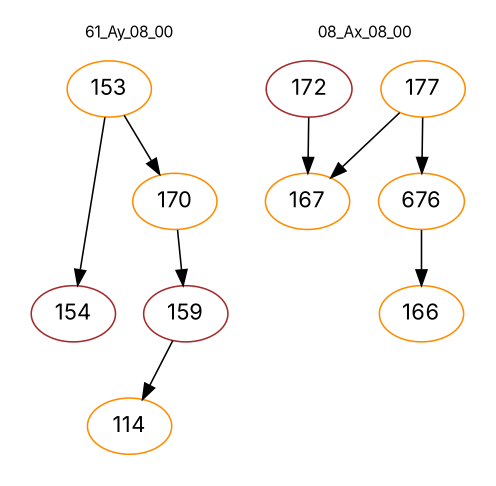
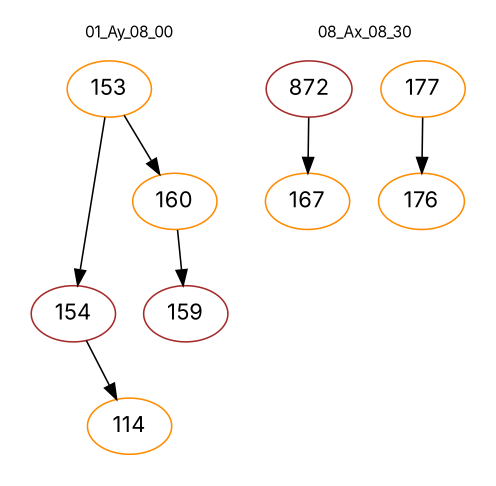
  digraph {
    fontname=Inter
    node [color=darkorange fontname=Inter]
    edge [color=black fontname=Inter]
    n1 [label=153]
    n2 [color=brown label=154]
-   n3 [label=170]
+   n3 [label=160]
    n4 [label=114]
    n5 [color=brown label=159]
    n6 [label=177]
-   n7 [label=676]
+   n7 [label=176]
    n8 [label=167]
-   n9 [label=166]
-   n10 [color=brown label=172]
+   n10 [color=brown label=872]
    subgraph cluster_1 {
      color=white
      fontsize=10
-     label="61_Ay_08_00"
+     label="01_Ay_08_00"
      n1
      n2
      n3
      n4
      n5
    }
    subgraph cluster_2 {
      color=white
      fontsize=10
-     label="08_Ax_08_00"
+     label="08_Ax_08_30"
      n6
      n7
      n8
-     n9
      n10
    }
    n1 -> n2
    n1 -> n3
-   n5 -> n4
+   n2 -> n4
    n3 -> n5
    n6 -> n7
-   n6 -> n8
-   n7 -> n9
    n10 -> n8
  }
